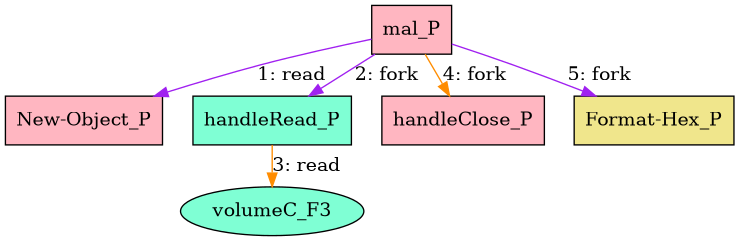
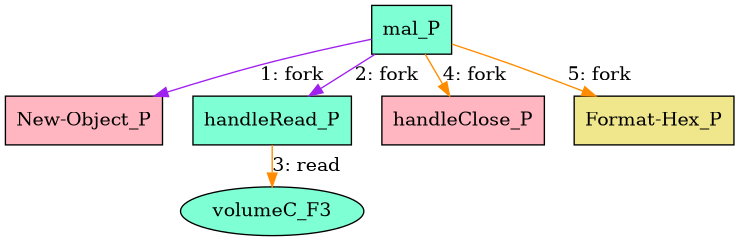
  digraph {
    engine=neato
    fixedsize=false
    fontsize=10
    nodesep=0.3
    rankdir=TB
    ranksep=0
    splines=true
    node [fillcolor=lightpink node_type=Process shape=box style=filled]
    edge [color=darkorange]
-   mal_P
+   mal_P [fillcolor=aquamarine]
    "New-Object_P"
    handleRead_P [fillcolor=aquamarine]
    handleClose_P
    "Format-Hex_P" [fillcolor=khaki]
    volumeC_F3 [fillcolor=aquamarine node_type=File shape=ellipse]
-   mal_P -> "New-Object_P" [color=purple label="1: read"]
+   mal_P -> "New-Object_P" [color=purple label="1: fork"]
    mal_P -> handleRead_P [color=purple label="2: fork"]
    mal_P -> handleClose_P [label="4: fork"]
-   mal_P -> "Format-Hex_P" [color=purple label="5: fork"]
+   mal_P -> "Format-Hex_P" [label="5: fork"]
    handleRead_P -> volumeC_F3 [label="3: read"]
  }
